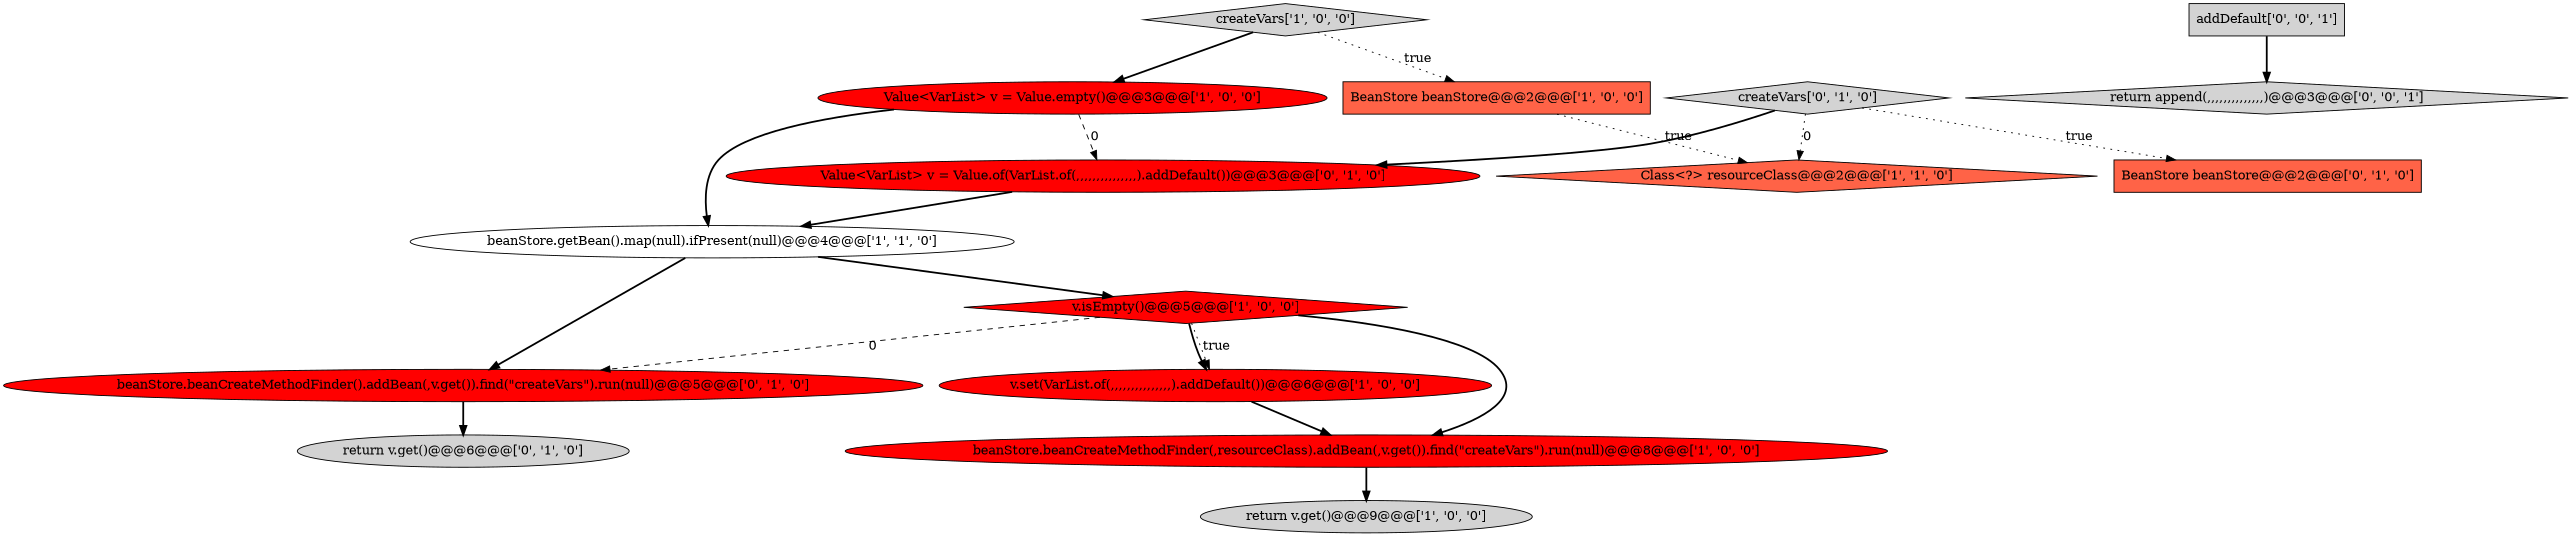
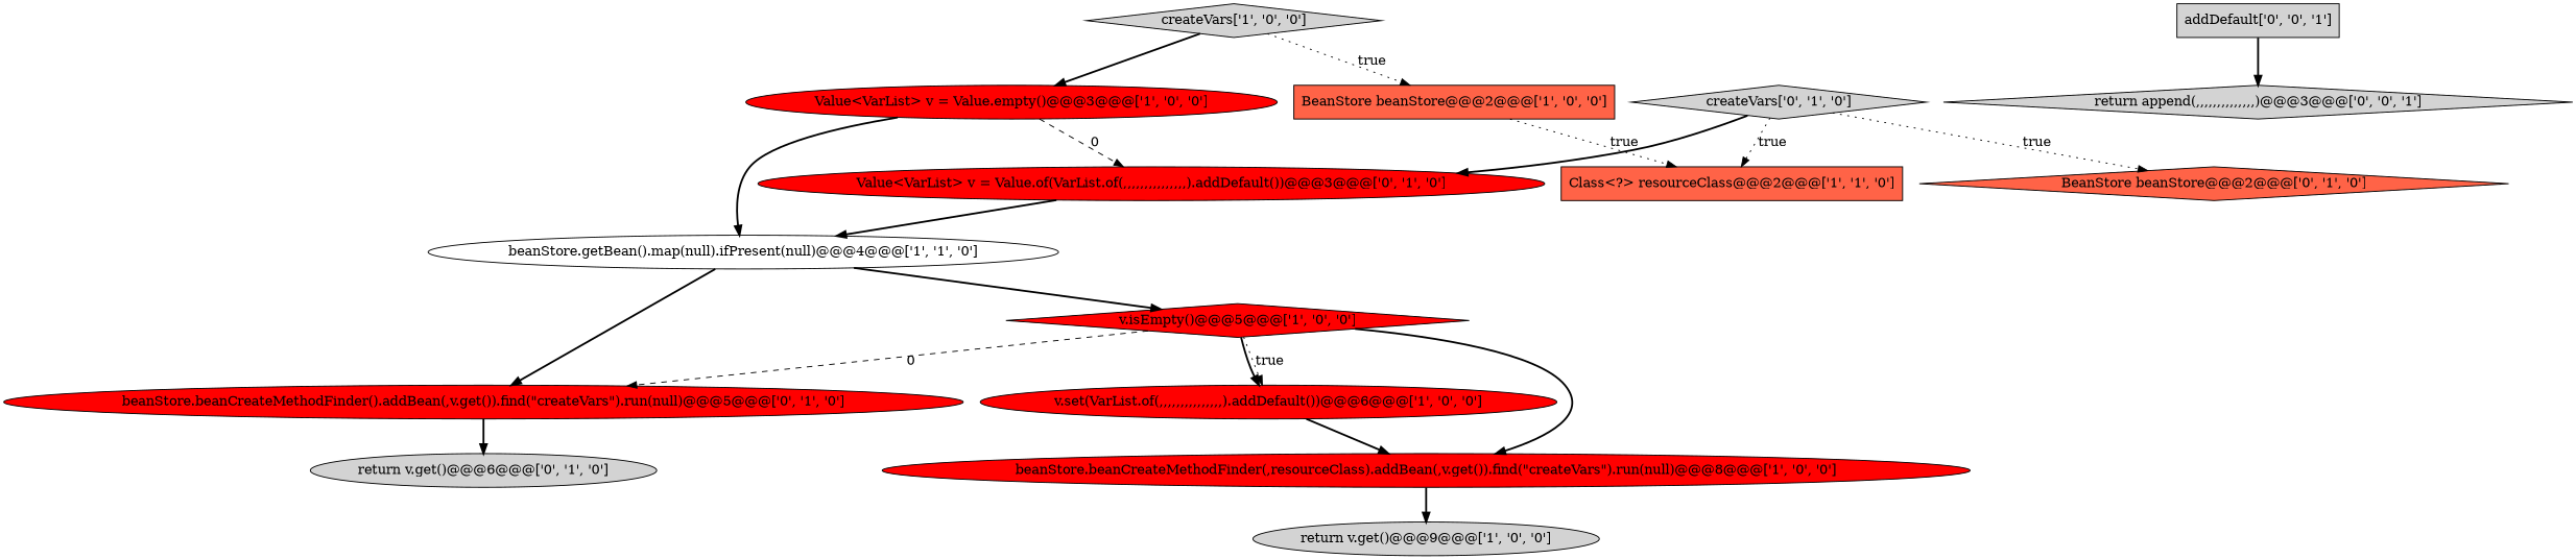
  digraph {
    node [fillcolor=red shape=ellipse style=filled]
    edge [style=bold]
    n1 [label="beanStore.beanCreateMethodFinder().addBean(,v.get()).find(\"createVars\").run(null)@@@5@@@['0', '1', '0']"]
    n2 [fillcolor=lightgray label="return v.get()@@@6@@@['0', '1', '0']"]
    n3 [label="beanStore.beanCreateMethodFinder(,resourceClass).addBean(,v.get()).find(\"createVars\").run(null)@@@8@@@['1', '0', '0']"]
    n4 [fillcolor=lightgray label="return v.get()@@@9@@@['1', '0', '0']"]
    n5 [label="Value<VarList> v = Value.empty()@@@3@@@['1', '0', '0']"]
    n6 [fillcolor=white label="beanStore.getBean().map(null).ifPresent(null)@@@4@@@['1', '1', '0']"]
    n7 [label="Value<VarList> v = Value.of(VarList.of(,,,,,,,,,,,,,,,).addDefault())@@@3@@@['0', '1', '0']"]
    n8 [label="v.isEmpty()@@@5@@@['1', '0', '0']" shape=diamond]
    n9 [fillcolor=lightgray label="return append(,,,,,,,,,,,,,,)@@@3@@@['0', '0', '1']" shape=diamond]
    n10 [fillcolor=lightgray label="createVars['1', '0', '0']" shape=diamond]
    n11 [fillcolor=tomato label="BeanStore beanStore@@@2@@@['1', '0', '0']" shape=box]
-   n12 [fillcolor=tomato label="Class<?> resourceClass@@@2@@@['1', '1', '0']" shape=diamond]
-   n13 [fillcolor=tomato label="BeanStore beanStore@@@2@@@['0', '1', '0']" shape=box]
+   n12 [fillcolor=tomato label="Class<?> resourceClass@@@2@@@['1', '1', '0']" shape=box]
+   n13 [fillcolor=tomato label="BeanStore beanStore@@@2@@@['0', '1', '0']" shape=diamond]
    n14 [label="v.set(VarList.of(,,,,,,,,,,,,,,,).addDefault())@@@6@@@['1', '0', '0']"]
    n15 [fillcolor=lightgray label="createVars['0', '1', '0']" shape=diamond]
    n16 [fillcolor=lightgray label="addDefault['0', '0', '1']" shape=box]
    n1 -> n2
    n3 -> n4
    n5 -> n6
    n5 -> n7 [label=0 style=dashed]
    n6 -> n1
    n6 -> n8
    n7 -> n6
    n8 -> n1 [label=0 style=dashed]
    n8 -> n3
    n8 -> n14 [label=true style=dotted]
    n8 -> n14
    n10 -> n5
    n10 -> n11 [label=true style=dotted]
    n11 -> n12 [label=true style=dotted]
    n14 -> n3
    n15 -> n7
-   n15 -> n12 [label=0 style=dotted]
+   n15 -> n12 [label=true style=dotted]
    n15 -> n13 [label=true style=dotted]
    n16 -> n9
  }
